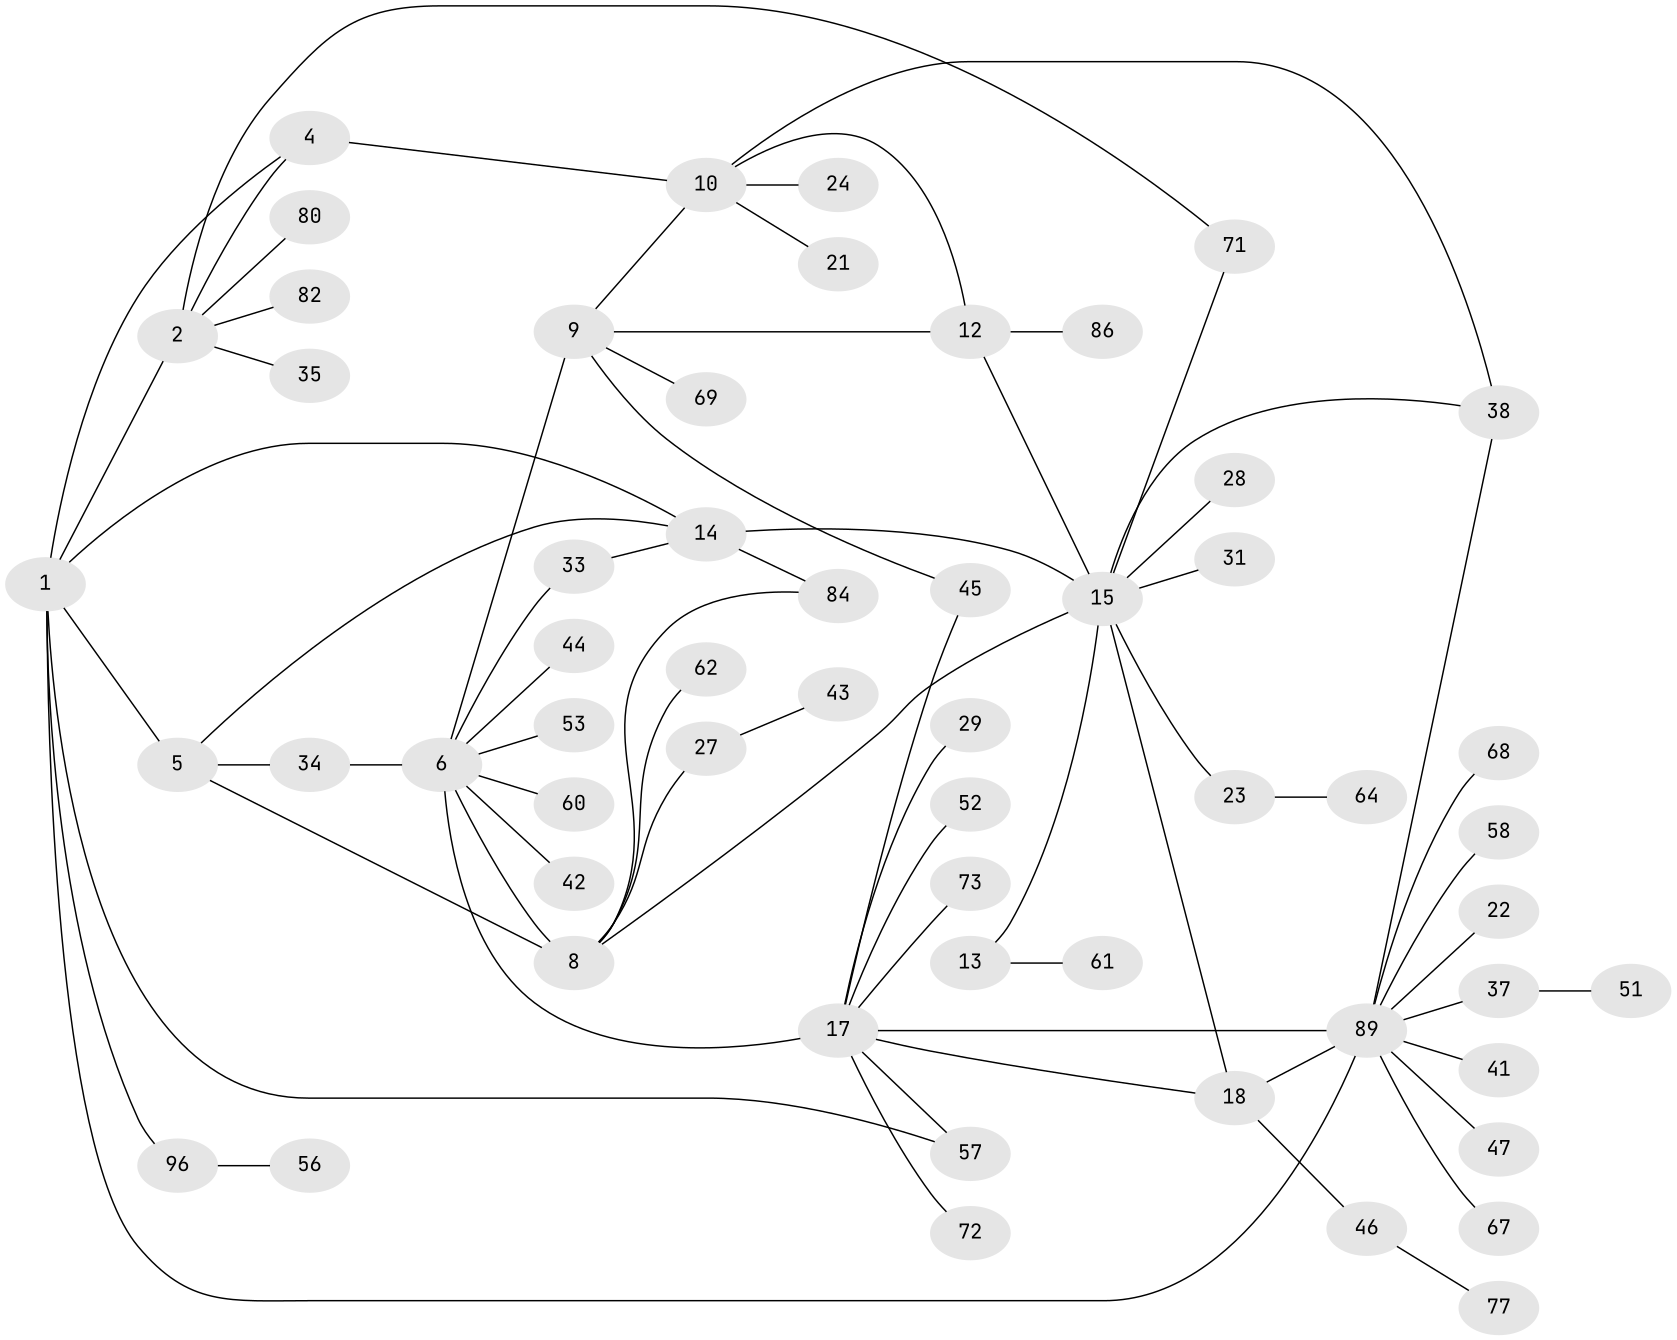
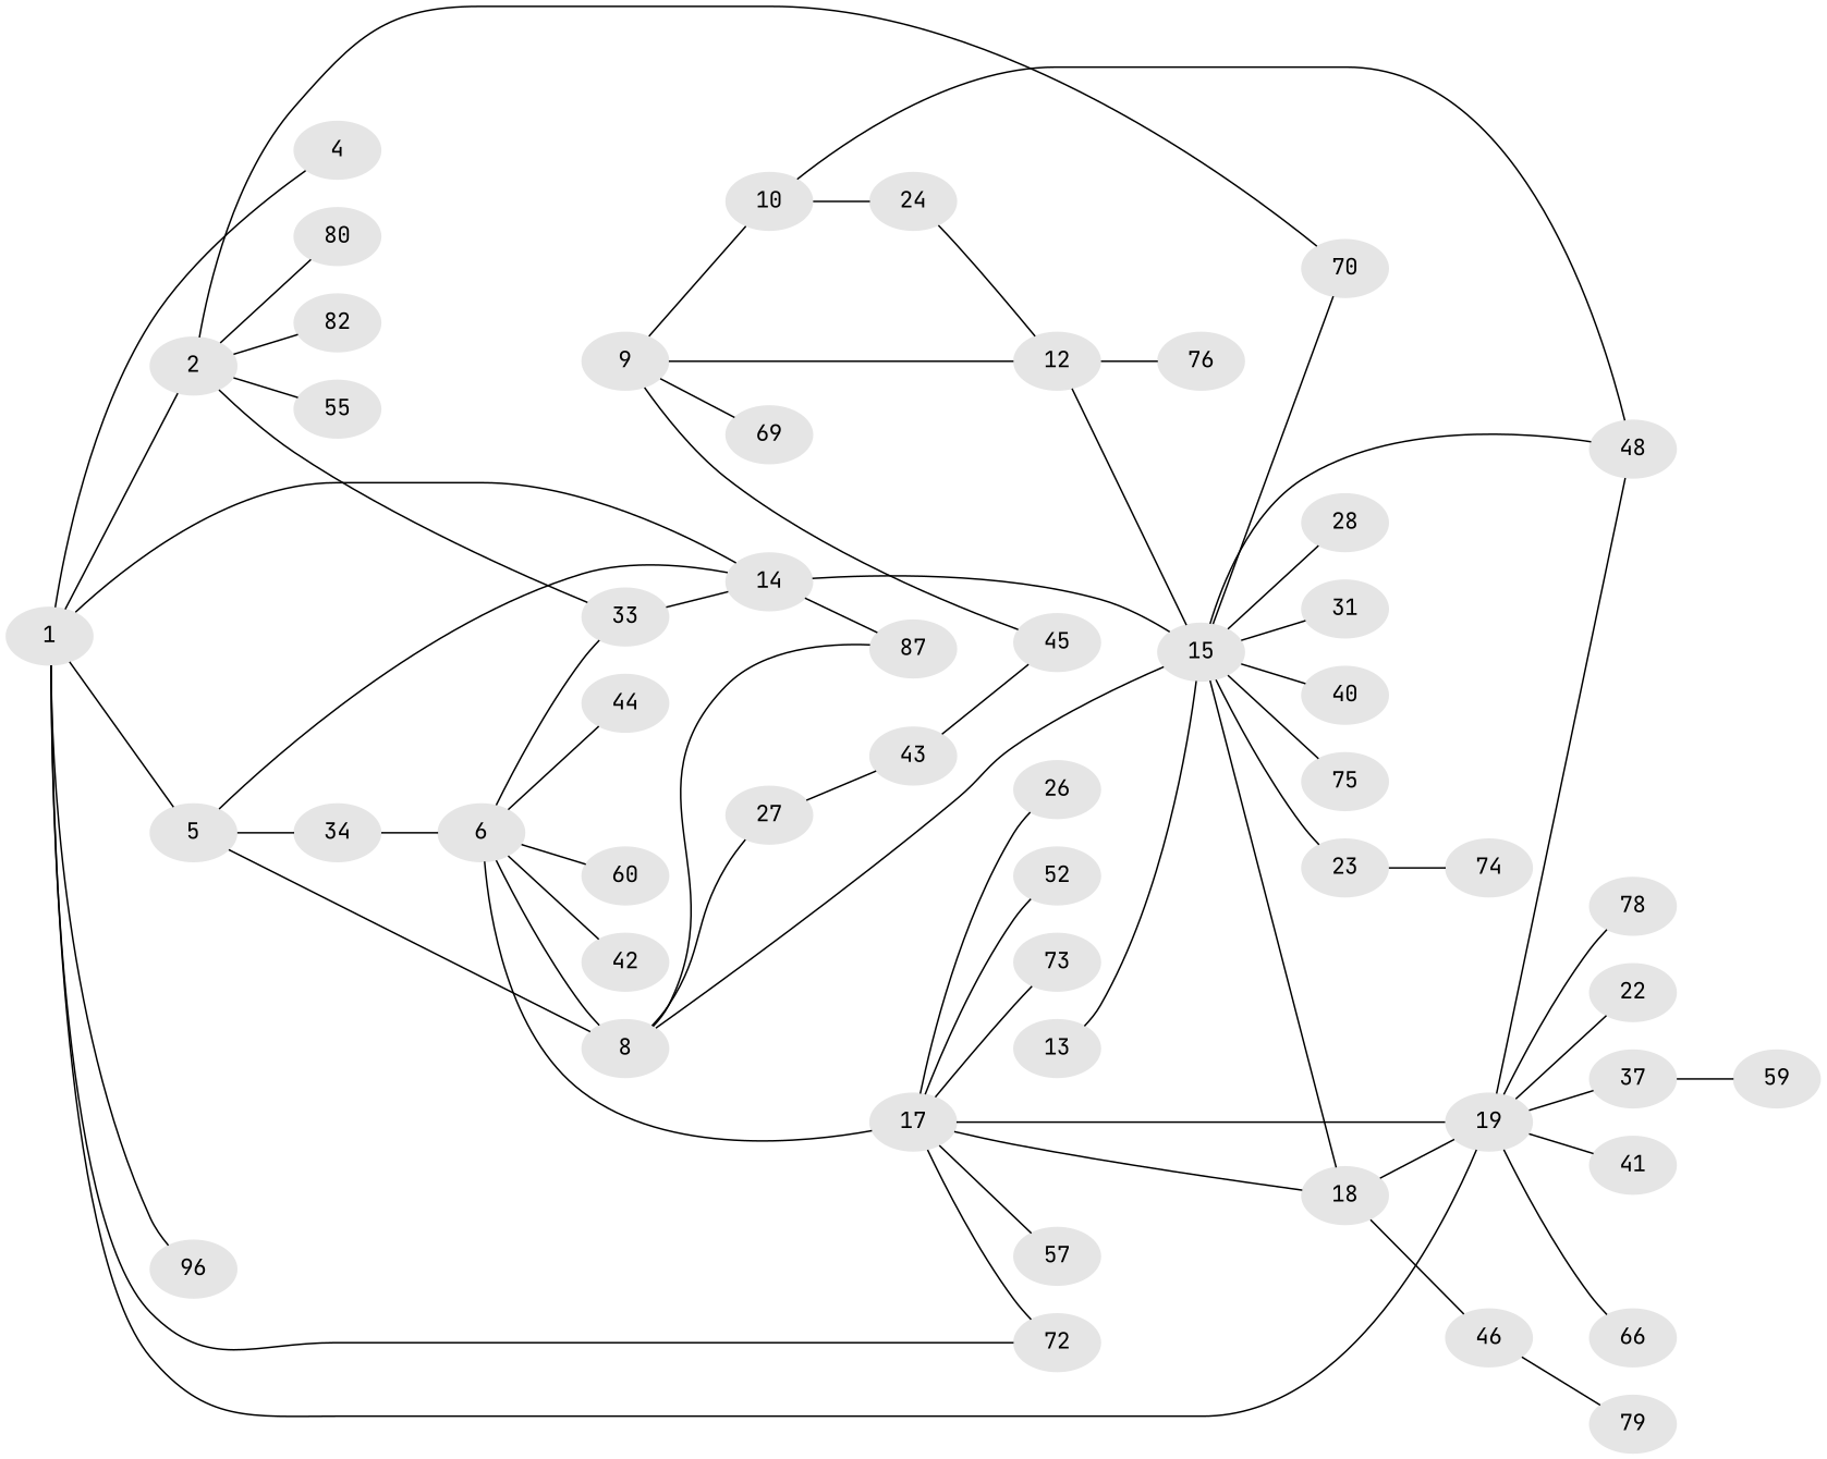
  graph {
    fontname="JetBrains Mono"
    rankdir=LR
    node [color=gray90 fontname="JetBrains Mono" style=filled]
    edge [fontname="JetBrains Mono"]
    1 [super="+3"]
    2 [super="+30"]
    4 [super="+50"]
    5 [super="+7"]
    14 [super="+83"]
-   19 [super="+67" label=89]
+   19 [super="+67"]
    n7 [label=96 super="+48"]
    57
-   55 [label=35]
-   71
+   55
+   71 [label=70]
    80
    82
    10 [super="+65"]
    8 [super="+54"]
    34 [super="+81"]
    15 [super="+16"]
-   84
-   38 [super="+73"]
+   84 [label=87]
+   38 [super="+73" label=48]
    22
    37
    41
-   47
-   66 [label=67]
-   68
-   78 [label=58]
-   56
+   66
+   78
    12 [super="+58"]
-   21
    24 [super="+77"]
    6 [super="+25"]
    9 [super="+11"]
    17 [super="+20"]
    33
    42
    44
-   53
    60
    27 [super="+63"]
-   62
    69
    45
    18 [super="+26"]
-   29
+   29 [label=26]
    52
    n45 [label=73]
    72
    23
    28 [super="+49"]
    31
+   40
+   75
    43
-   76 [label=86]
+   76
    13 [super="+39"]
-   61
    46 [super="+59"]
-   64
-   79 [label=77]
-   51
+   64 [label=74]
+   79
+   51 [label=59]
    1 -- 2 [weight=2]
    1 -- 4 [weight=2]
    1 -- 5
    1 -- 14
    1 -- 19
    1 -- n7
-   1 -- 57
-   2 -- 4
+   1 -- 72
+   2 -- 33
    2 -- 55
    2 -- 71
    2 -- 80
    2 -- 82
-   4 -- 10
    5 -- 14
    5 -- 8 [weight=2]
    5 -- 34
    14 -- 15 [weight=2]
    14 -- 84
    19 -- 38
    19 -- 22
    19 -- 37
    19 -- 41
-   19 -- 47
    19 -- 66
-   19 -- 68
    19 -- 78
-   n7 -- 56
    10 -- 38
-   10 -- 12
-   10 -- 21
+   24 -- 12
    10 -- 24
    8 -- 15
    8 -- 84
    8 -- 27
-   8 -- 62
    34 -- 6 [weight=2]
    15 -- 71
    15 -- 38
    15 -- 18
    15 -- 23
    15 -- 28
    15 -- 31
+   15 -- 40
+   15 -- 75
    37 -- 51
    12 -- 15
    12 -- 76
    6 -- 8
-   6 -- 9
    6 -- 17
    6 -- 33
    6 -- 42
    6 -- 44
-   6 -- 53
    6 -- 60
    9 -- 10 [weight=2]
    9 -- 12 [weight=2]
    9 -- 69
    9 -- 45
    17 -- 19 [weight=2]
    17 -- 57
-   17 -- 45
+   43 -- 45
    17 -- 18 [weight=2]
    17 -- 29
    17 -- 52
    17 -- n45
    17 -- 72
    33 -- 14
    27 -- 43
    18 -- 19
    18 -- 46
    23 -- 64
    13 -- 15 [weight=2]
-   13 -- 61
    46 -- 79
  }
